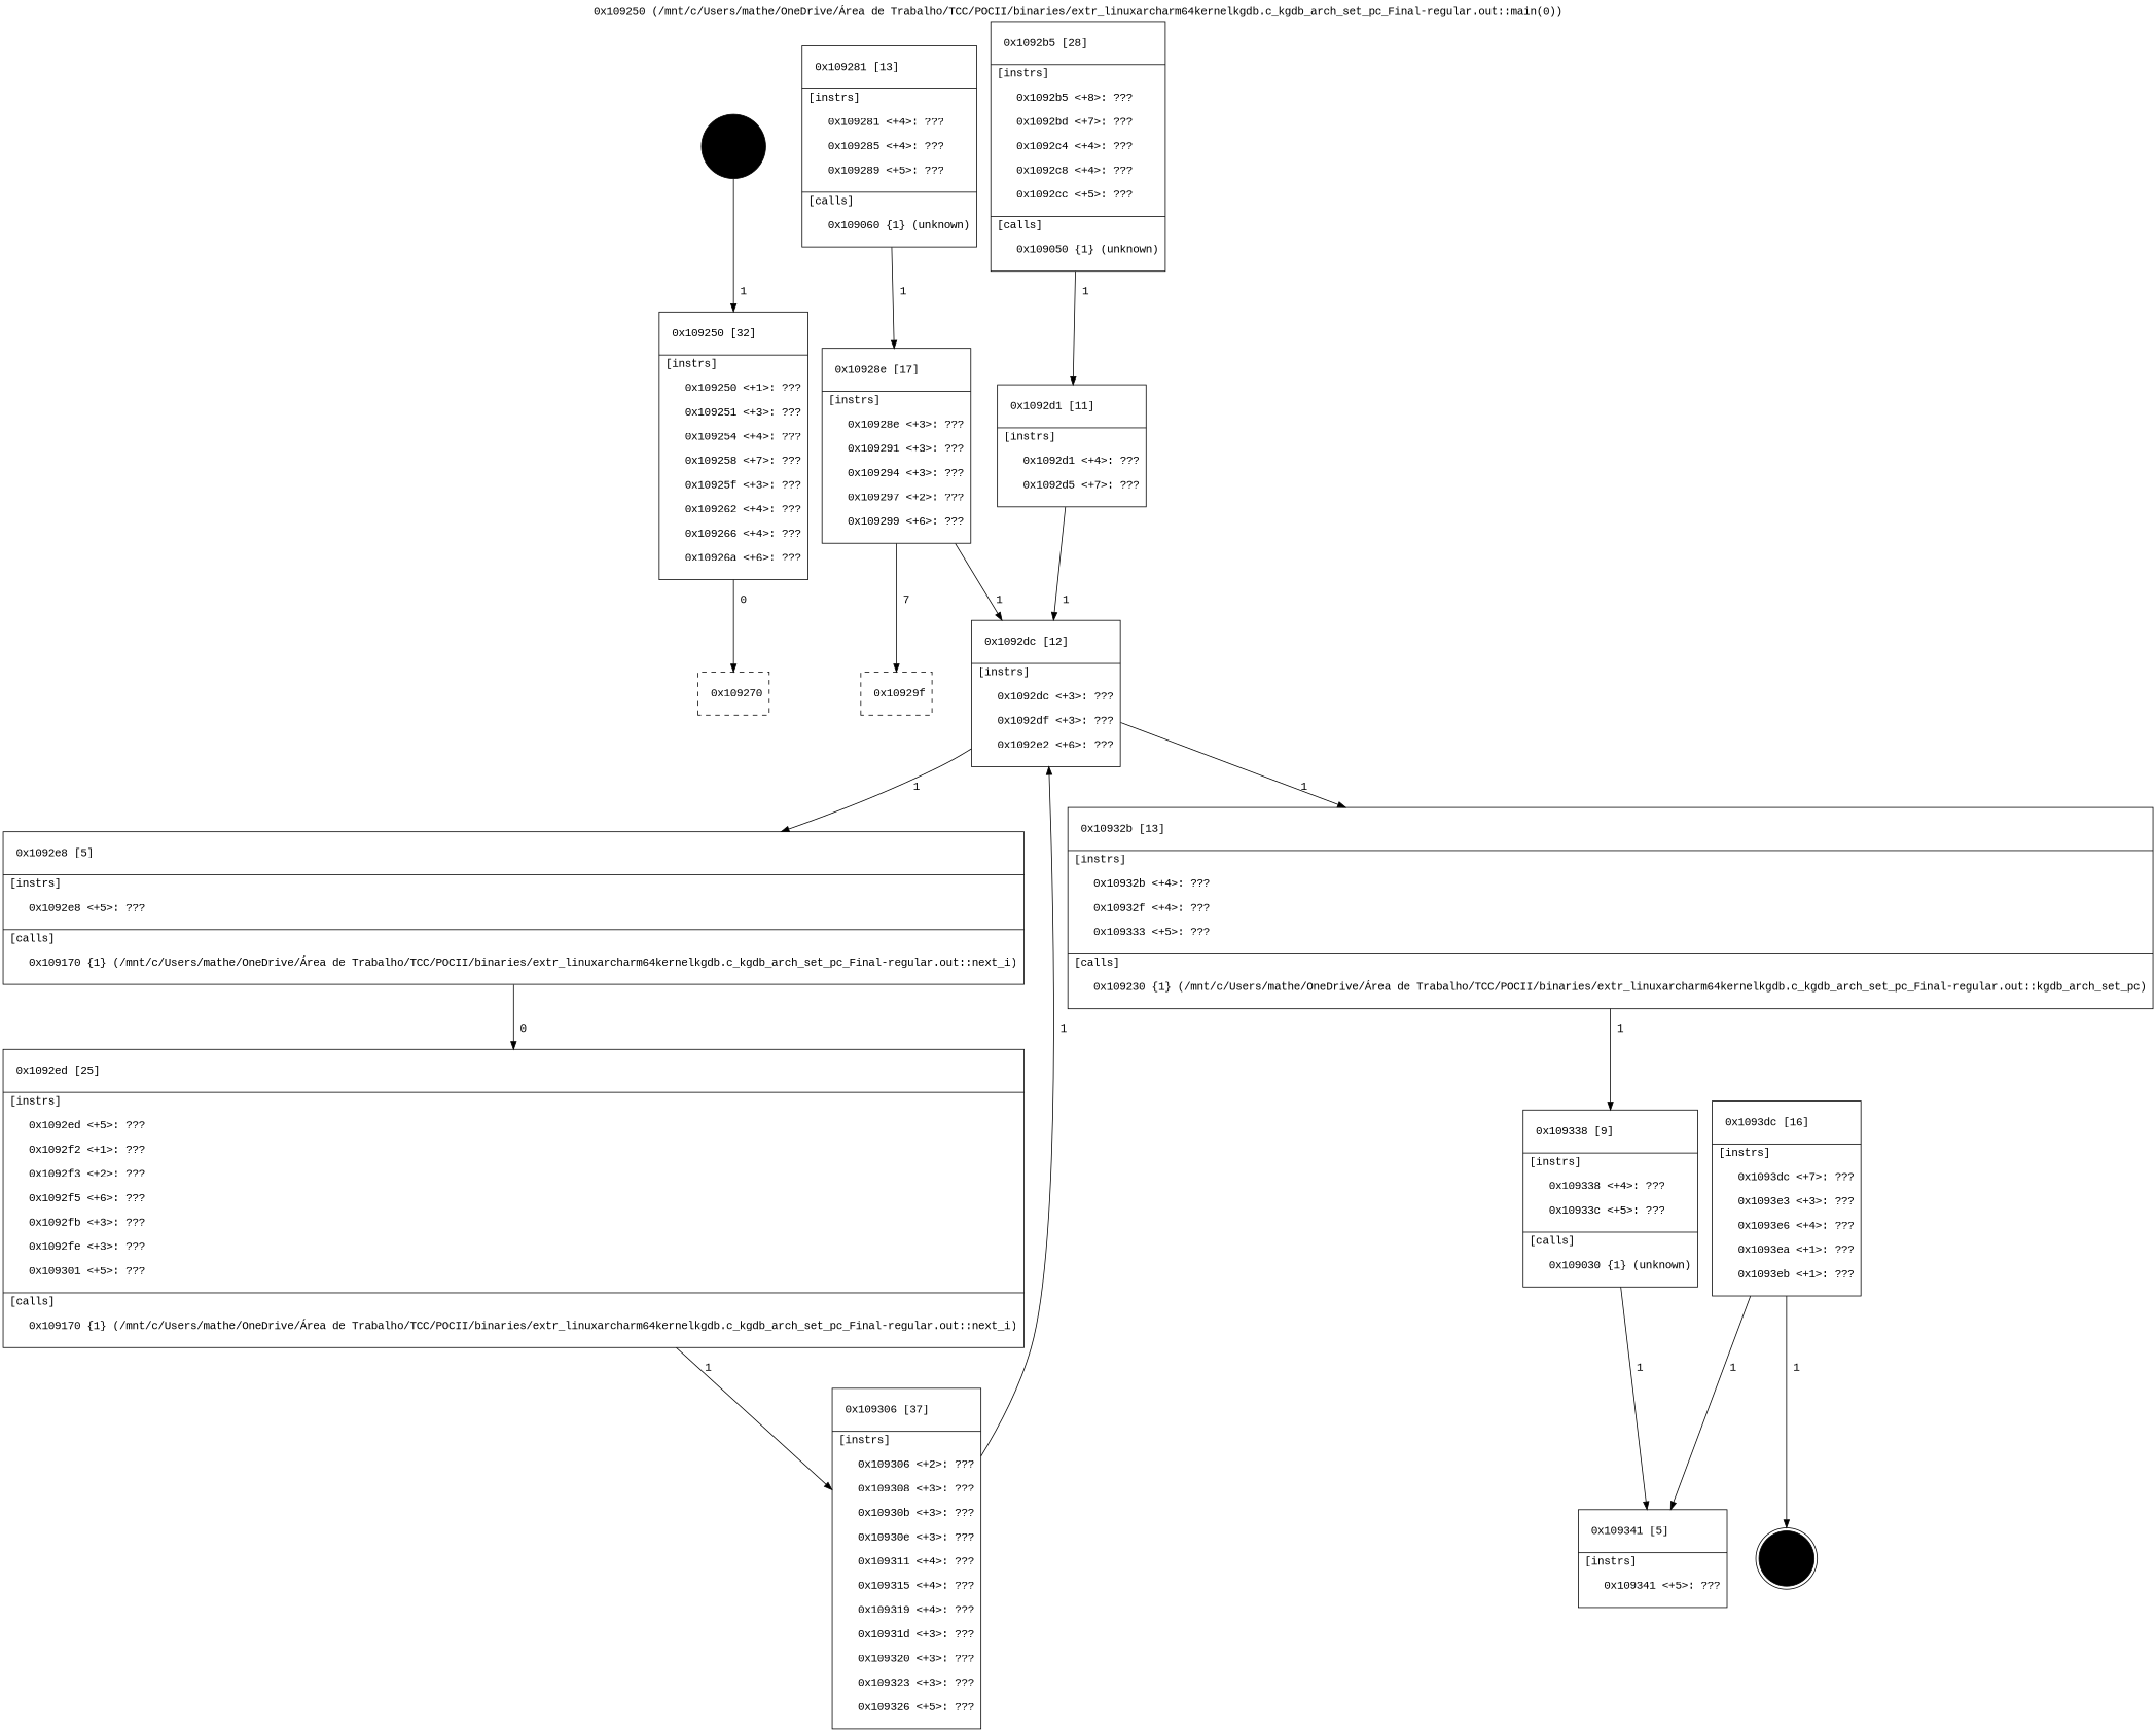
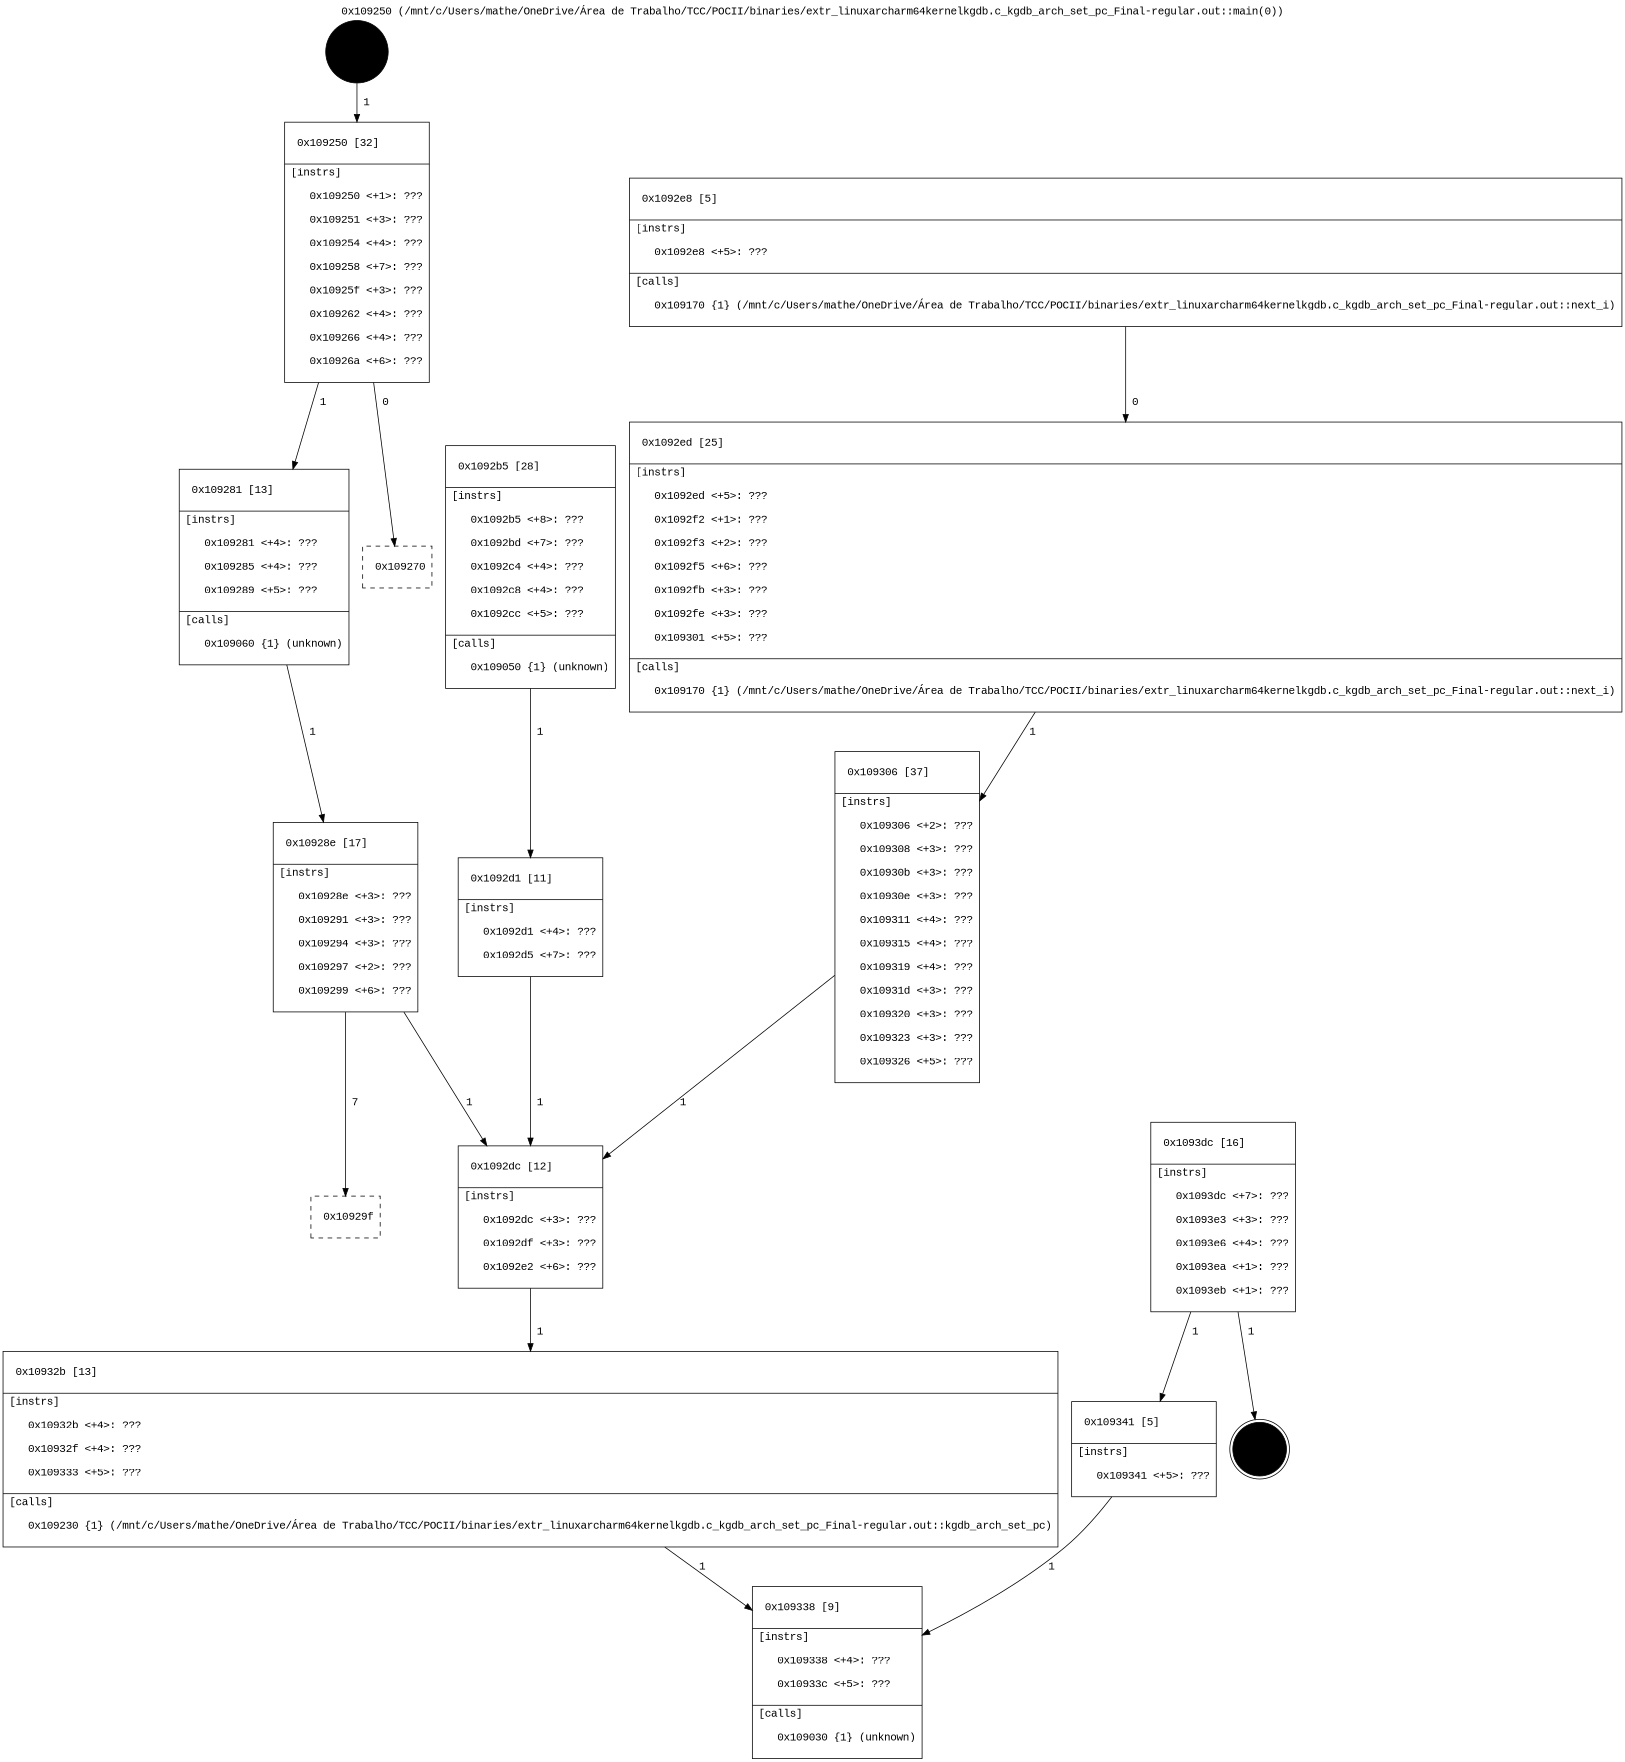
  digraph {
    fontname="Liberation Mono"
    label="0x109250 (/mnt/c/Users/mathe/OneDrive/Área de Trabalho/TCC/POCII/binaries/extr_linuxarcharm64kernelkgdb.c_kgdb_arch_set_pc_Final-regular.out::main(0))"
    labelloc=t
    node [fontname="Liberation Mono" shape=record]
    edge [fontname="Liberation Mono"]
    Entry [fillcolor=black height=0.3 shape=circle style=filled width=0.3]
    n2 [label="{\n     0x109250 [32]\l\n     | [instrs]\l\n     &nbsp;&nbsp;0x109250 \<+1\>: ???\l\n     &nbsp;&nbsp;0x109251 \<+3\>: ???\l\n     &nbsp;&nbsp;0x109254 \<+4\>: ???\l\n     &nbsp;&nbsp;0x109258 \<+7\>: ???\l\n     &nbsp;&nbsp;0x10925f \<+3\>: ???\l\n     &nbsp;&nbsp;0x109262 \<+4\>: ???\l\n     &nbsp;&nbsp;0x109266 \<+4\>: ???\l\n     &nbsp;&nbsp;0x10926a \<+6\>: ???\l\n  }"]
    n3 [label="{\n     0x109281 [13]\l\n     | [instrs]\l\n     &nbsp;&nbsp;0x109281 \<+4\>: ???\l\n     &nbsp;&nbsp;0x109285 \<+4\>: ???\l\n     &nbsp;&nbsp;0x109289 \<+5\>: ???\l\n     | [calls]\l\n     &nbsp;&nbsp;0x109060 \{1\} (unknown)\l\n  }"]
    n4 [label="{\n     0x109270\l\n  }" style=dashed]
    n5 [label="{\n     0x10928e [17]\l\n     | [instrs]\l\n     &nbsp;&nbsp;0x10928e \<+3\>: ???\l\n     &nbsp;&nbsp;0x109291 \<+3\>: ???\l\n     &nbsp;&nbsp;0x109294 \<+3\>: ???\l\n     &nbsp;&nbsp;0x109297 \<+2\>: ???\l\n     &nbsp;&nbsp;0x109299 \<+6\>: ???\l\n  }"]
    n6 [label="{\n     0x10929f\l\n  }" style=dashed]
    n7 [label="{\n     0x1092dc [12]\l\n     | [instrs]\l\n     &nbsp;&nbsp;0x1092dc \<+3\>: ???\l\n     &nbsp;&nbsp;0x1092df \<+3\>: ???\l\n     &nbsp;&nbsp;0x1092e2 \<+6\>: ???\l\n  }"]
    n8 [label="{\n     0x1092b5 [28]\l\n     | [instrs]\l\n     &nbsp;&nbsp;0x1092b5 \<+8\>: ???\l\n     &nbsp;&nbsp;0x1092bd \<+7\>: ???\l\n     &nbsp;&nbsp;0x1092c4 \<+4\>: ???\l\n     &nbsp;&nbsp;0x1092c8 \<+4\>: ???\l\n     &nbsp;&nbsp;0x1092cc \<+5\>: ???\l\n     | [calls]\l\n     &nbsp;&nbsp;0x109050 \{1\} (unknown)\l\n  }"]
    n9 [label="{\n     0x1092d1 [11]\l\n     | [instrs]\l\n     &nbsp;&nbsp;0x1092d1 \<+4\>: ???\l\n     &nbsp;&nbsp;0x1092d5 \<+7\>: ???\l\n  }"]
    n10 [label="{\n     0x10932b [13]\l\n     | [instrs]\l\n     &nbsp;&nbsp;0x10932b \<+4\>: ???\l\n     &nbsp;&nbsp;0x10932f \<+4\>: ???\l\n     &nbsp;&nbsp;0x109333 \<+5\>: ???\l\n     | [calls]\l\n     &nbsp;&nbsp;0x109230 \{1\} (/mnt/c/Users/mathe/OneDrive/Área de Trabalho/TCC/POCII/binaries/extr_linuxarcharm64kernelkgdb.c_kgdb_arch_set_pc_Final-regular.out::kgdb_arch_set_pc)\l\n  }"]
    n11 [label="{\n     0x1092e8 [5]\l\n     | [instrs]\l\n     &nbsp;&nbsp;0x1092e8 \<+5\>: ???\l\n     | [calls]\l\n     &nbsp;&nbsp;0x109170 \{1\} (/mnt/c/Users/mathe/OneDrive/Área de Trabalho/TCC/POCII/binaries/extr_linuxarcharm64kernelkgdb.c_kgdb_arch_set_pc_Final-regular.out::next_i)\l\n  }"]
    n12 [label="{\n     0x109338 [9]\l\n     | [instrs]\l\n     &nbsp;&nbsp;0x109338 \<+4\>: ???\l\n     &nbsp;&nbsp;0x10933c \<+5\>: ???\l\n     | [calls]\l\n     &nbsp;&nbsp;0x109030 \{1\} (unknown)\l\n  }"]
    n13 [label="{\n     0x1092ed [25]\l\n     | [instrs]\l\n     &nbsp;&nbsp;0x1092ed \<+5\>: ???\l\n     &nbsp;&nbsp;0x1092f2 \<+1\>: ???\l\n     &nbsp;&nbsp;0x1092f3 \<+2\>: ???\l\n     &nbsp;&nbsp;0x1092f5 \<+6\>: ???\l\n     &nbsp;&nbsp;0x1092fb \<+3\>: ???\l\n     &nbsp;&nbsp;0x1092fe \<+3\>: ???\l\n     &nbsp;&nbsp;0x109301 \<+5\>: ???\l\n     | [calls]\l\n     &nbsp;&nbsp;0x109170 \{1\} (/mnt/c/Users/mathe/OneDrive/Área de Trabalho/TCC/POCII/binaries/extr_linuxarcharm64kernelkgdb.c_kgdb_arch_set_pc_Final-regular.out::next_i)\l\n  }"]
    n14 [label="{\n     0x109341 [5]\l\n     | [instrs]\l\n     &nbsp;&nbsp;0x109341 \<+5\>: ???\l\n  }"]
    n15 [label="{\n     0x109306 [37]\l\n     | [instrs]\l\n     &nbsp;&nbsp;0x109306 \<+2\>: ???\l\n     &nbsp;&nbsp;0x109308 \<+3\>: ???\l\n     &nbsp;&nbsp;0x10930b \<+3\>: ???\l\n     &nbsp;&nbsp;0x10930e \<+3\>: ???\l\n     &nbsp;&nbsp;0x109311 \<+4\>: ???\l\n     &nbsp;&nbsp;0x109315 \<+4\>: ???\l\n     &nbsp;&nbsp;0x109319 \<+4\>: ???\l\n     &nbsp;&nbsp;0x10931d \<+3\>: ???\l\n     &nbsp;&nbsp;0x109320 \<+3\>: ???\l\n     &nbsp;&nbsp;0x109323 \<+3\>: ???\l\n     &nbsp;&nbsp;0x109326 \<+5\>: ???\l\n  }"]
    n16 [label="{\n     0x1093dc [16]\l\n     | [instrs]\l\n     &nbsp;&nbsp;0x1093dc \<+7\>: ???\l\n     &nbsp;&nbsp;0x1093e3 \<+3\>: ???\l\n     &nbsp;&nbsp;0x1093e6 \<+4\>: ???\l\n     &nbsp;&nbsp;0x1093ea \<+1\>: ???\l\n     &nbsp;&nbsp;0x1093eb \<+1\>: ???\l\n  }"]
    Exit [fillcolor=black height=0.3 peripheries=2 shape=circle style=filled width=0.3]
    Entry -> n2 [label=" 1"]
+   n2 -> n3 [label=" 1"]
    n2 -> n4 [label=" 0"]
    n3 -> n5 [label=" 1"]
    n5 -> n6 [label=" 7"]
    n5 -> n7 [label=" 1"]
    n7 -> n10 [label=" 1"]
-   n7 -> n11 [label=" 1"]
    n8 -> n9 [label=" 1"]
    n9 -> n7 [label=" 1"]
    n10 -> n12 [label=" 1"]
    n11 -> n13 [label=" 0"]
-   n12 -> n14 [label=" 1"]
+   n14 -> n12 [label=" 1"]
    n13 -> n15 [label=" 1"]
    n15 -> n7 [label=" 1"]
    n16 -> n14 [label=" 1"]
    n16 -> Exit [label=" 1"]
  }
